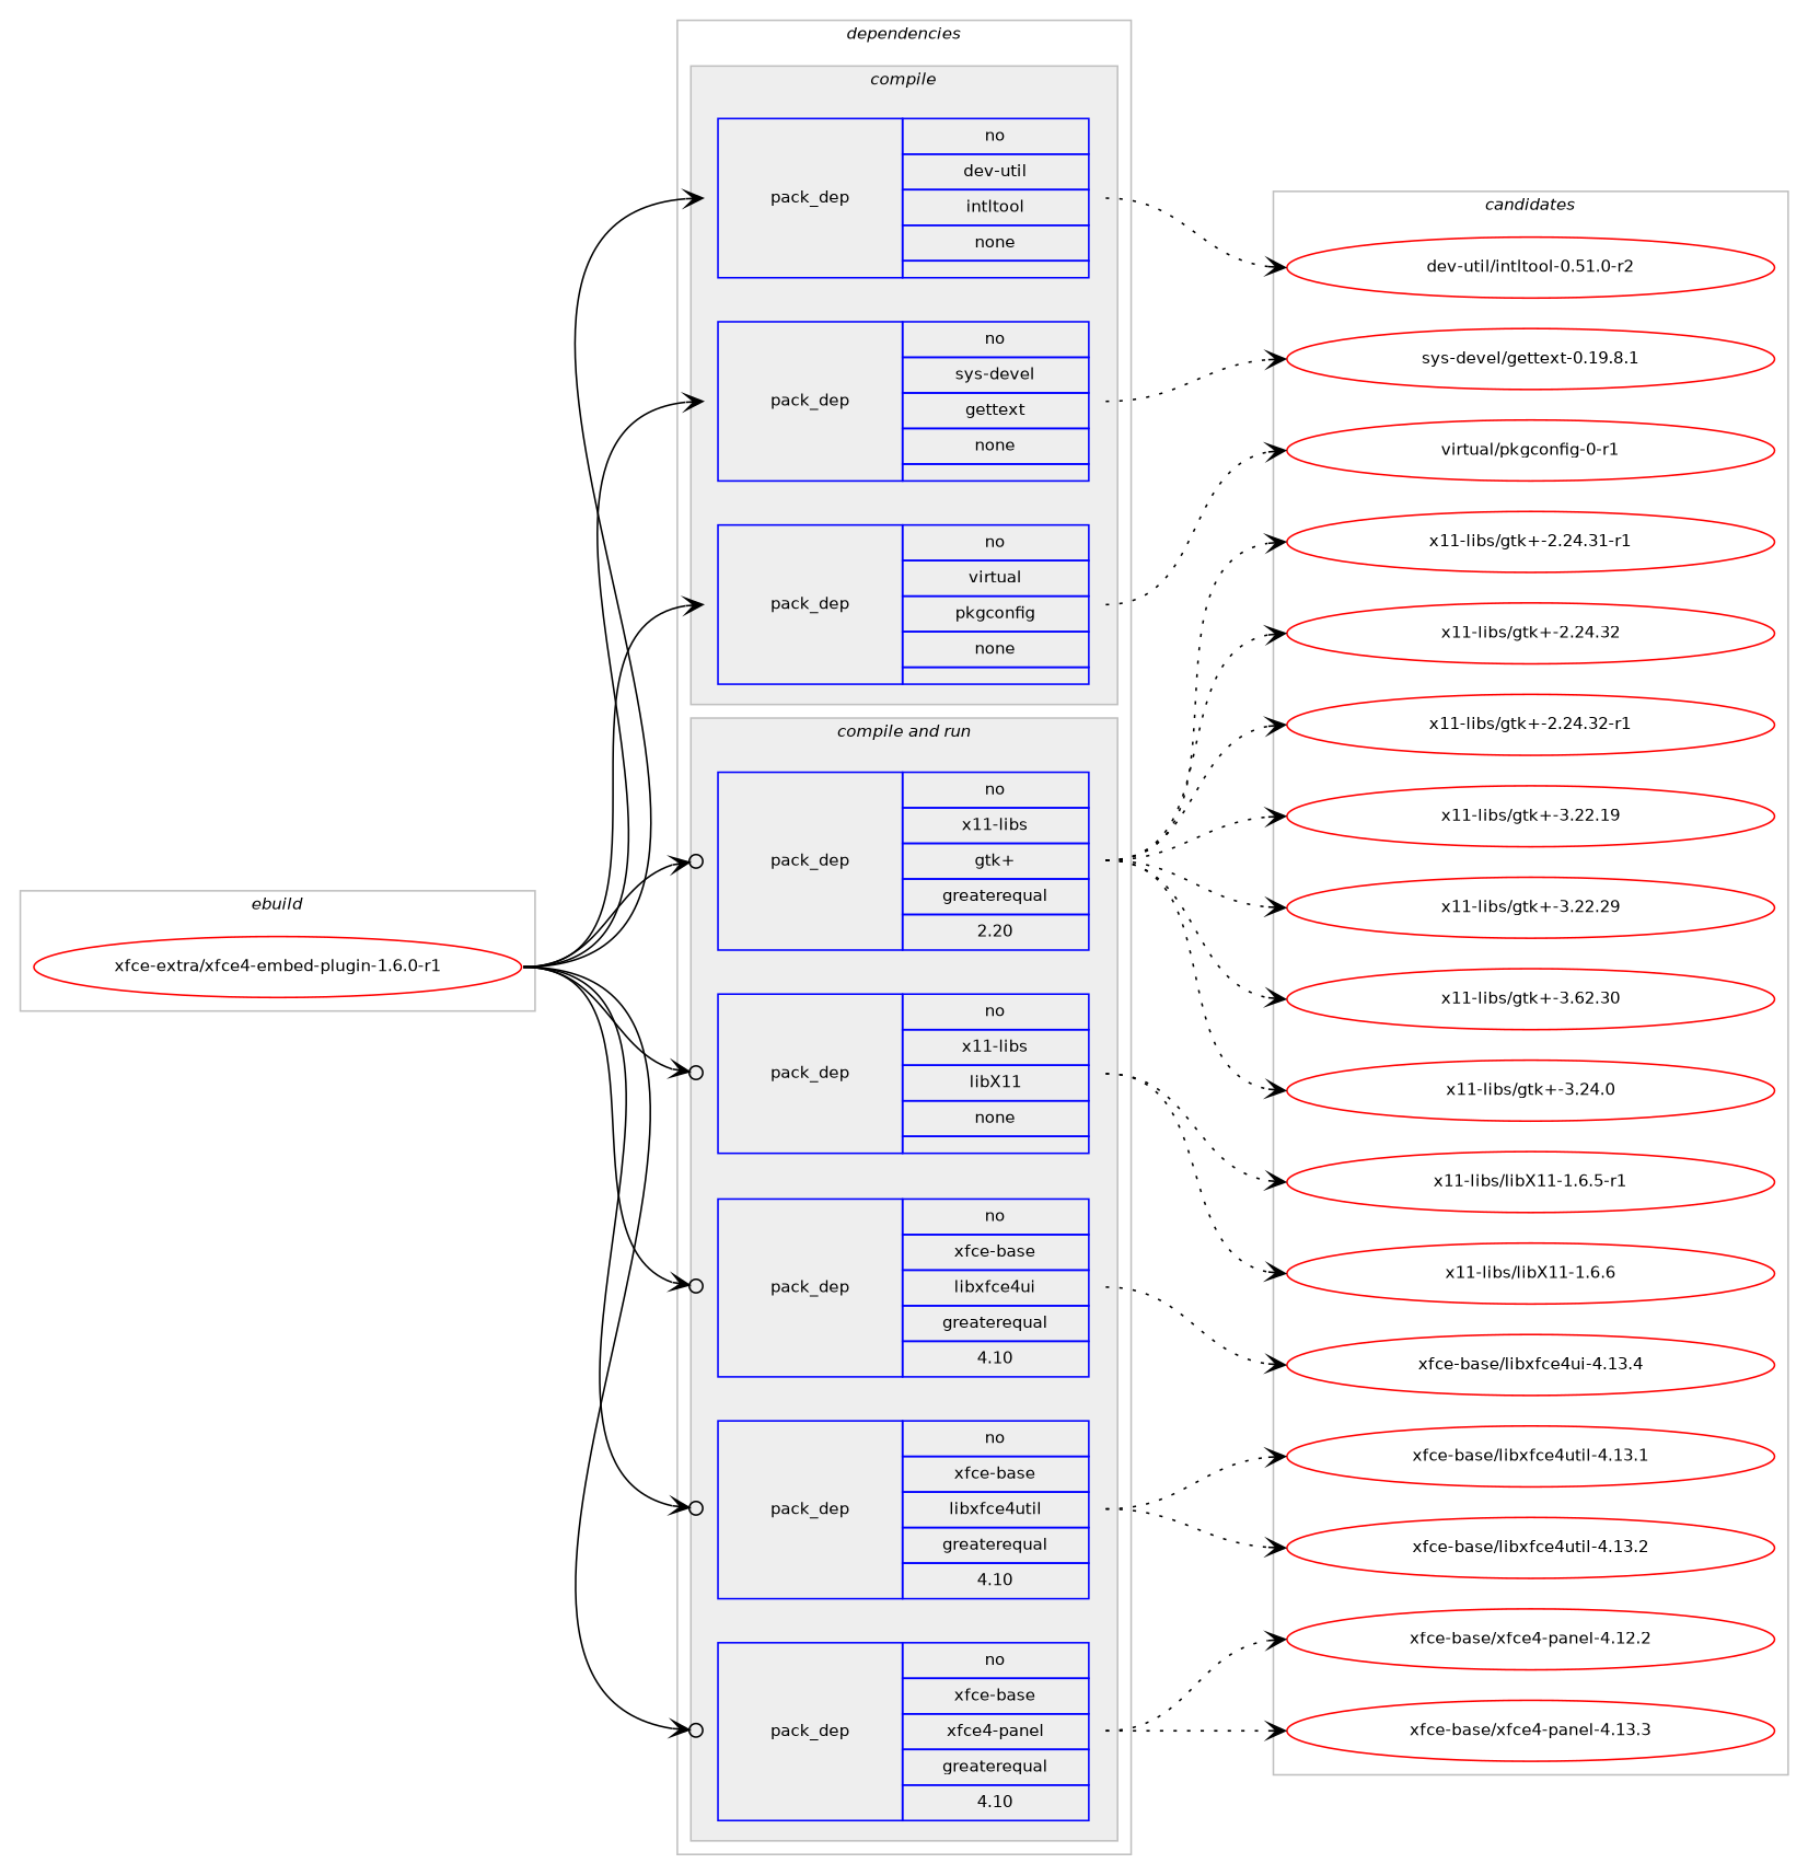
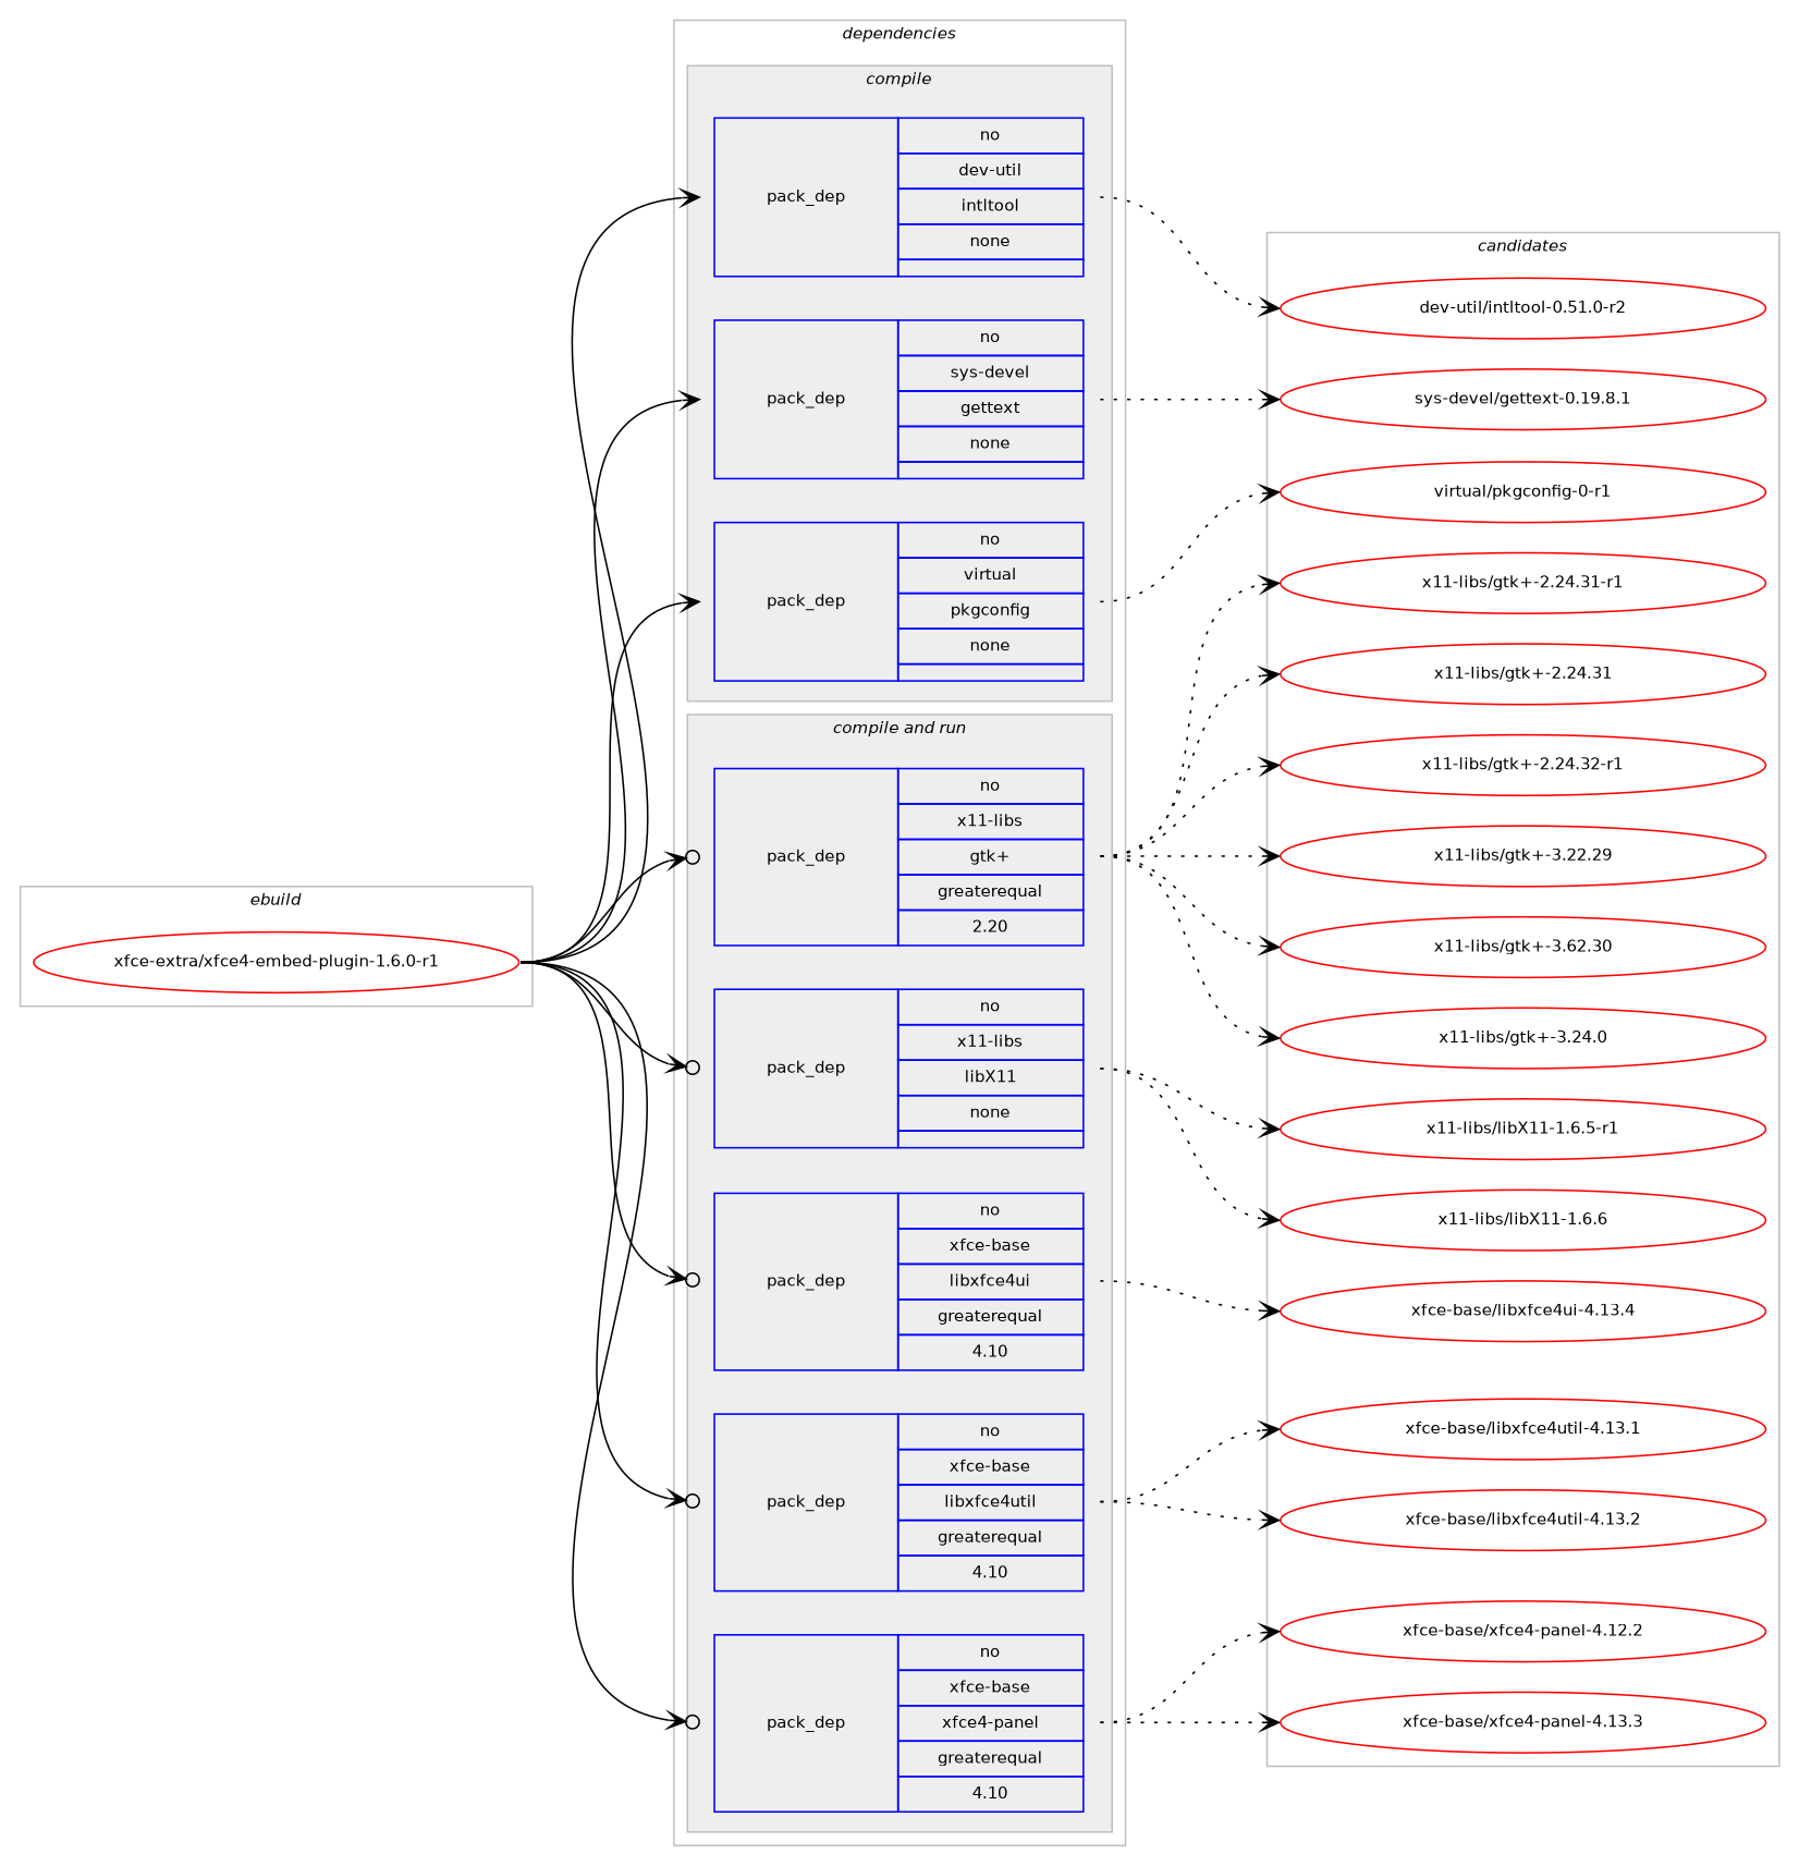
  digraph {
    compound=true
    concentrate=true
    fontname=Helvetica
    fontsize=10
    newrank=true
    rankdir=LR
    ranksep=1.5
    node [color=red fontname=Helvetica fontsize=10]
    edge [arrowhead=vee headport=w style=dotted tailport=e weight=100]
    n1 [label="xfce-extra/xfce4-embed-plugin-1.6.0-r1" width=4]
    n2 [color=blue label=<<TABLE BORDER="0" CELLBORDER="1" CELLSPACING="0" CELLPADDING="4" WIDTH="220"><TR><TD ROWSPAN="6" CELLPADDING="30">pack_dep</TD></TR><TR><TD WIDTH="110">no</TD></TR><TR><TD>dev-util</TD></TR><TR><TD>intltool</TD></TR><TR><TD>none</TD></TR><TR><TD></TD></TR></TABLE>> shape=none]
    n3 [color=blue label=<<TABLE BORDER="0" CELLBORDER="1" CELLSPACING="0" CELLPADDING="4" WIDTH="220"><TR><TD ROWSPAN="6" CELLPADDING="30">pack_dep</TD></TR><TR><TD WIDTH="110">no</TD></TR><TR><TD>sys-devel</TD></TR><TR><TD>gettext</TD></TR><TR><TD>none</TD></TR><TR><TD></TD></TR></TABLE>> shape=none]
    n4 [color=blue label=<<TABLE BORDER="0" CELLBORDER="1" CELLSPACING="0" CELLPADDING="4" WIDTH="220"><TR><TD ROWSPAN="6" CELLPADDING="30">pack_dep</TD></TR><TR><TD WIDTH="110">no</TD></TR><TR><TD>virtual</TD></TR><TR><TD>pkgconfig</TD></TR><TR><TD>none</TD></TR><TR><TD></TD></TR></TABLE>> shape=none]
    n5 [color=blue label=<<TABLE BORDER="0" CELLBORDER="1" CELLSPACING="0" CELLPADDING="4" WIDTH="220"><TR><TD ROWSPAN="6" CELLPADDING="30">pack_dep</TD></TR><TR><TD WIDTH="110">no</TD></TR><TR><TD>x11-libs</TD></TR><TR><TD>gtk+</TD></TR><TR><TD>greaterequal</TD></TR><TR><TD>2.20</TD></TR></TABLE>> shape=none]
    n6 [color=blue label=<<TABLE BORDER="0" CELLBORDER="1" CELLSPACING="0" CELLPADDING="4" WIDTH="220"><TR><TD ROWSPAN="6" CELLPADDING="30">pack_dep</TD></TR><TR><TD WIDTH="110">no</TD></TR><TR><TD>x11-libs</TD></TR><TR><TD>libX11</TD></TR><TR><TD>none</TD></TR><TR><TD></TD></TR></TABLE>> shape=none]
    n7 [color=blue label=<<TABLE BORDER="0" CELLBORDER="1" CELLSPACING="0" CELLPADDING="4" WIDTH="220"><TR><TD ROWSPAN="6" CELLPADDING="30">pack_dep</TD></TR><TR><TD WIDTH="110">no</TD></TR><TR><TD>xfce-base</TD></TR><TR><TD>libxfce4ui</TD></TR><TR><TD>greaterequal</TD></TR><TR><TD>4.10</TD></TR></TABLE>> shape=none]
    n8 [color=blue label=<<TABLE BORDER="0" CELLBORDER="1" CELLSPACING="0" CELLPADDING="4" WIDTH="220"><TR><TD ROWSPAN="6" CELLPADDING="30">pack_dep</TD></TR><TR><TD WIDTH="110">no</TD></TR><TR><TD>xfce-base</TD></TR><TR><TD>libxfce4util</TD></TR><TR><TD>greaterequal</TD></TR><TR><TD>4.10</TD></TR></TABLE>> shape=none]
    n9 [color=blue label=<<TABLE BORDER="0" CELLBORDER="1" CELLSPACING="0" CELLPADDING="4" WIDTH="220"><TR><TD ROWSPAN="6" CELLPADDING="30">pack_dep</TD></TR><TR><TD WIDTH="110">no</TD></TR><TR><TD>xfce-base</TD></TR><TR><TD>xfce4-panel</TD></TR><TR><TD>greaterequal</TD></TR><TR><TD>4.10</TD></TR></TABLE>> shape=none]
    n10 [label="dev-util/intltool-0.51.0-r2" width=4]
    n11 [label="sys-devel/gettext-0.19.8.1" width=4]
    n12 [label="virtual/pkgconfig-0-r1" width=4]
    n13 [label="x11-libs/gtk+-2.24.31-r1" width=4]
-   n14 [label="x11-libs/gtk+-2.24.32" width=4]
+   n14 [label="x11-libs/gtk+-2.24.31" width=4]
    n15 [label="x11-libs/gtk+-2.24.32-r1" width=4]
-   n16 [label="x11-libs/gtk+-3.22.19" width=4]
    n17 [label="x11-libs/gtk+-3.22.29" width=4]
    n18 [label="x11-libs/gtk+-3.62.30" width=4]
    n19 [label="x11-libs/gtk+-3.24.0" width=4]
    n20 [label="x11-libs/libX11-1.6.5-r1" width=4]
    n21 [label="x11-libs/libX11-1.6.6" width=4]
    n22 [label="xfce-base/libxfce4ui-4.13.4" width=4]
    n23 [label="xfce-base/libxfce4util-4.13.1" width=4]
    n24 [label="xfce-base/libxfce4util-4.13.2" width=4]
    n25 [label="xfce-base/xfce4-panel-4.12.2" width=4]
    n26 [label="xfce-base/xfce4-panel-4.13.3" width=4]
    subgraph cluster_1 {
      color=gray
      label=<<i>ebuild</i>>
      rank=same
      n1
    }
    subgraph cluster_2 {
      color=gray
      label=<<i>dependencies</i>>
      subgraph cluster_3 {
        color=gray
        fillcolor="#eeeeee"
        label=<<i>compile</i>>
        style=filled
        subgraph sub_4 {
          color=gray
          fillcolor="#eeeeee"
          label=<<i>compile</i>>
          style=filled
          n2
        }
        subgraph sub_5 {
          color=gray
          fillcolor="#eeeeee"
          label=<<i>compile</i>>
          style=filled
          n3
        }
        subgraph sub_6 {
          color=gray
          fillcolor="#eeeeee"
          label=<<i>compile</i>>
          style=filled
          n4
        }
      }
      subgraph cluster_7 {
        color=gray
        fillcolor="#eeeeee"
        label=<<i>compile and run</i>>
        style=filled
        subgraph sub_8 {
          color=gray
          fillcolor="#eeeeee"
          label=<<i>compile and run</i>>
          style=filled
          n5
        }
        subgraph sub_9 {
          color=gray
          fillcolor="#eeeeee"
          label=<<i>compile and run</i>>
          style=filled
          n6
        }
        subgraph sub_10 {
          color=gray
          fillcolor="#eeeeee"
          label=<<i>compile and run</i>>
          style=filled
          n7
        }
        subgraph sub_11 {
          color=gray
          fillcolor="#eeeeee"
          label=<<i>compile and run</i>>
          style=filled
          n8
        }
        subgraph sub_12 {
          color=gray
          fillcolor="#eeeeee"
          label=<<i>compile and run</i>>
          style=filled
          n9
        }
      }
      subgraph cluster_13 {
        color=gray
        fillcolor="#eeeeee"
        label=<<i>run</i>>
        style=filled
      }
    }
    subgraph cluster_14 {
      color=gray
      label=<<i>candidates</i>>
      rank=same
      subgraph sub_15 {
        color=black
        label=<<i>candidates</i>>
        nodesep=1
        rank=same
        n10
      }
      subgraph sub_16 {
        color=black
        label=<<i>candidates</i>>
        nodesep=1
        rank=same
        n11
      }
      subgraph sub_17 {
        color=black
        label=<<i>candidates</i>>
        nodesep=1
        rank=same
        n12
      }
      subgraph sub_18 {
        color=black
        label=<<i>candidates</i>>
        nodesep=1
        rank=same
        n13
        n14
        n15
-       n16
        n17
        n18
        n19
      }
      subgraph sub_19 {
        color=black
        label=<<i>candidates</i>>
        nodesep=1
        rank=same
        n20
        n21
      }
      subgraph sub_20 {
        color=black
        label=<<i>candidates</i>>
        nodesep=1
        rank=same
        n22
      }
      subgraph sub_21 {
        color=black
        label=<<i>candidates</i>>
        nodesep=1
        rank=same
        n23
        n24
      }
      subgraph sub_22 {
        color=black
        label=<<i>candidates</i>>
        nodesep=1
        rank=same
        n25
        n26
      }
    }
    n1 -> n2 [style=solid weight=20]
    n1 -> n3 [style=solid weight=20]
    n1 -> n4 [style=solid weight=20]
    n1 -> n5 [arrowhead=odotvee style=solid weight=20]
    n1 -> n6 [arrowhead=odotvee style=solid weight=20]
    n1 -> n7 [arrowhead=odotvee style=solid weight=20]
    n1 -> n8 [arrowhead=odotvee style=solid weight=20]
    n1 -> n9 [arrowhead=odotvee style=solid weight=20]
    n2 -> n10
    n3 -> n11
    n4 -> n12
    n5 -> n13
    n5 -> n14
    n5 -> n15
-   n5 -> n16
    n5 -> n17
    n5 -> n18
    n5 -> n19
    n6 -> n20
    n6 -> n21
    n7 -> n22
    n8 -> n23
    n8 -> n24
    n9 -> n25
    n9 -> n26
  }
